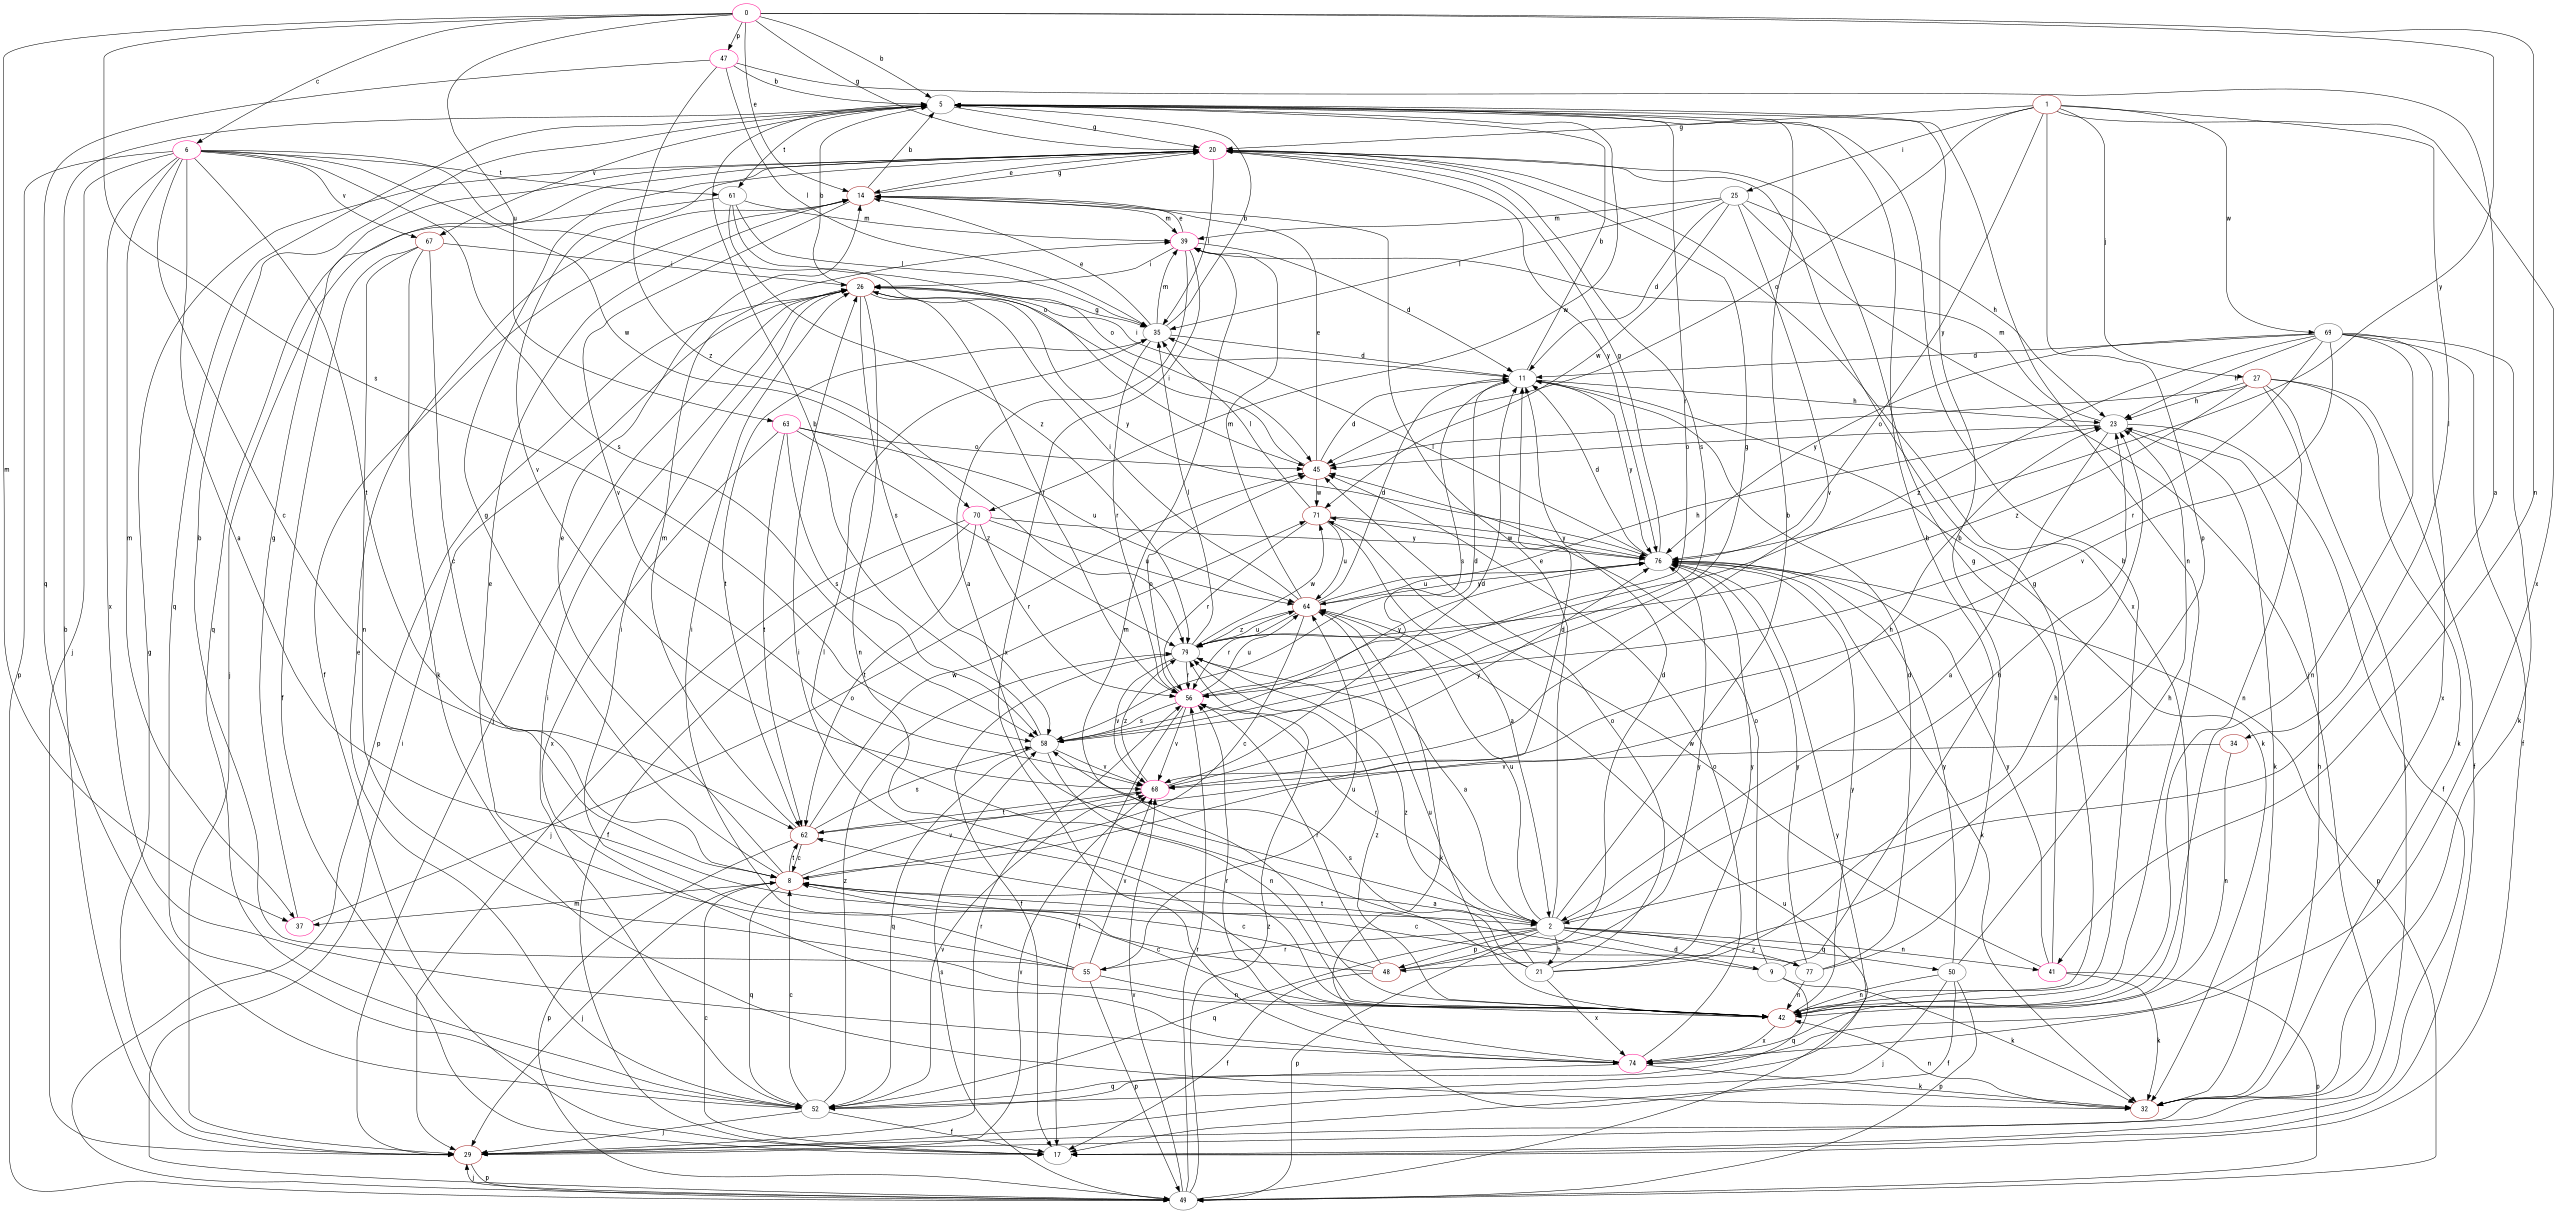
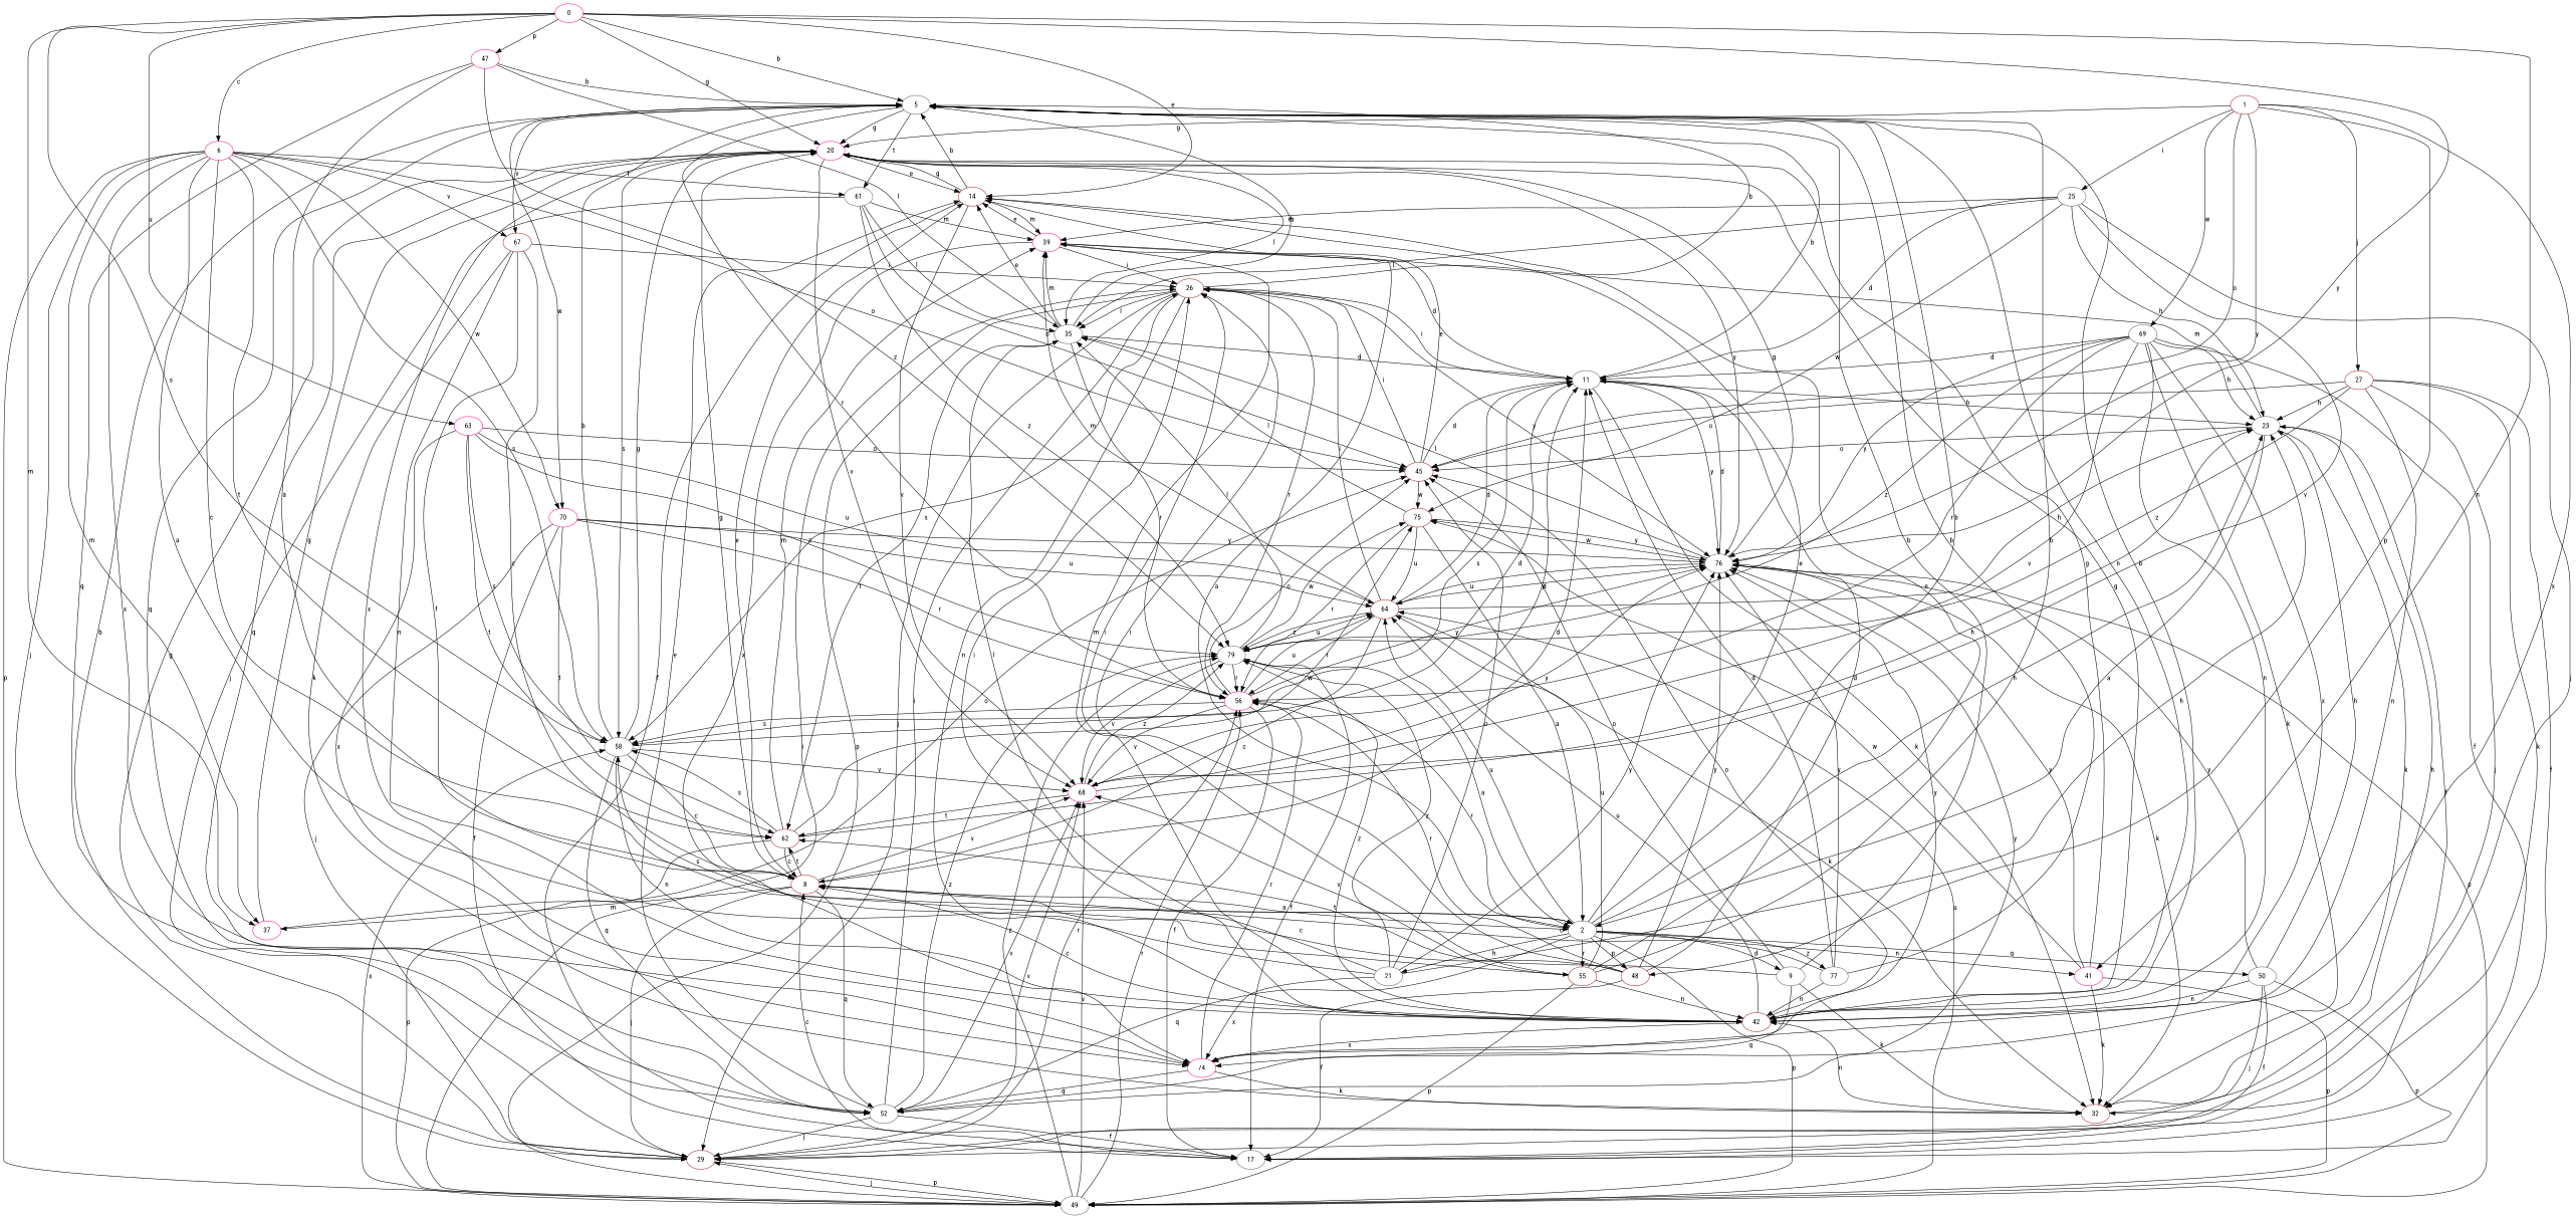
  strict digraph {
    fontname="Roboto Condensed"
    node [color=gray40 fontname="Roboto Condensed"]
    edge [fontname="Roboto Condensed"]
    0 [color=deeppink]
    5
    6 [color=deeppink]
    14 [color=brown]
    20 [color=deeppink]
    37 [color=deeppink]
    41 [color=deeppink]
    47 [color=deeppink]
    58
    63 [color=deeppink]
    76
    52
    56 [color=deeppink]
    42 [color=brown]
    61
    67 [color=brown]
    70 [color=deeppink]
    45 [color=brown]
    74 [color=deeppink]
    2
    49
    8 [color=brown]
    29 [color=brown]
    62 [color=brown]
    68 [color=deeppink]
    17
    39 [color=deeppink]
    35
    32 [color=brown]
-   71 [color=brown]
+   71 [color=brown label=75]
    79
    11
    64 [color=brown]
    1 [color=brown]
    25
    27 [color=brown]
-   34 [color=brown]
    48 [color=brown]
    69
    23
    26 [color=brown]
    9
    21
    50
    55 [color=brown]
    77
    0 -> 5 [label=b]
    0 -> 6 [label=c]
    0 -> 14 [label=e]
    0 -> 20 [label=g]
    0 -> 37 [label=m]
    0 -> 41 [label=n]
    0 -> 47 [label=p]
    0 -> 58 [label=s]
    0 -> 63 [label=u]
    0 -> 76 [label=y]
    5 -> 20 [label=g]
    5 -> 52 [label=q]
    5 -> 56 [label=r]
    5 -> 42 [label=n]
    5 -> 61 [label=t]
    5 -> 67 [label=v]
    5 -> 70 [label=w]
    6 -> 37 [label=m]
    6 -> 58 [label=s]
    6 -> 61 [label=t]
    6 -> 67 [label=v]
    6 -> 70 [label=w]
    6 -> 45 [label=o]
    6 -> 74 [label=x]
    6 -> 2 [label=a]
    6 -> 49 [label=p]
    6 -> 8 [label=c]
    6 -> 29 [label=j]
    6 -> 62 [label=t]
    14 -> 5 [label=b]
    14 -> 20 [label=g]
    14 -> 68 [label=v]
    14 -> 17 [label=f]
    14 -> 39 [label=m]
    20 -> 14 [label=e]
    20 -> 58 [label=s]
    20 -> 76 [label=y]
    20 -> 52 [label=q]
    20 -> 74 [label=x]
    20 -> 68 [label=v]
    20 -> 35 [label=l]
    37 -> 20 [label=g]
    37 -> 45 [label=o]
    41 -> 20 [label=g]
    41 -> 76 [label=y]
    41 -> 49 [label=p]
    41 -> 32 [label=k]
    41 -> 71 [label=w]
    47 -> 5 [label=b]
    47 -> 52 [label=q]
    47 -> 2 [label=a]
    47 -> 35 [label=l]
    47 -> 79 [label=z]
    58 -> 5 [label=b]
    58 -> 20 [label=g]
    58 -> 52 [label=q]
    58 -> 42 [label=n]
    58 -> 68 [label=v]
    58 -> 11 [label=d]
    63 -> 58 [label=s]
    63 -> 45 [label=o]
    63 -> 74 [label=x]
    63 -> 62 [label=t]
    63 -> 79 [label=z]
    63 -> 64 [label=u]
    76 -> 20 [label=g]
    76 -> 49 [label=p]
    76 -> 35 [label=l]
    76 -> 32 [label=k]
    76 -> 71 [label=w]
    76 -> 11 [label=d]
    76 -> 64 [label=u]
    52 -> 14 [label=e]
    52 -> 76 [label=y]
-   52 -> 8 [label=c]
+   58 -> 8 [label=c]
    52 -> 29 [label=j]
    52 -> 68 [label=v]
    52 -> 17 [label=f]
    52 -> 79 [label=z]
    52 -> 26 [label=i]
    56 -> 58 [label=s]
    56 -> 76 [label=y]
    56 -> 45 [label=o]
    56 -> 68 [label=v]
    56 -> 17 [label=f]
    56 -> 64 [label=u]
    42 -> 5 [label=b]
    42 -> 20 [label=g]
    42 -> 76 [label=y]
    42 -> 74 [label=x]
    42 -> 8 [label=c]
    42 -> 39 [label=m]
    42 -> 79 [label=z]
    42 -> 64 [label=u]
    42 -> 26 [label=i]
    61 -> 45 [label=o]
    61 -> 29 [label=j]
    61 -> 39 [label=m]
    61 -> 35 [label=l]
    61 -> 79 [label=z]
    67 -> 42 [label=n]
    67 -> 8 [label=c]
-   67 -> 17 [label=f]
+   67 -> 55 [label=f]
    67 -> 32 [label=k]
    67 -> 26 [label=i]
    70 -> 76 [label=y]
    70 -> 56 [label=r]
    70 -> 29 [label=j]
    70 -> 62 [label=t]
    70 -> 17 [label=f]
    70 -> 64 [label=u]
    45 -> 14 [label=e]
    45 -> 71 [label=w]
    45 -> 11 [label=d]
    45 -> 26 [label=i]
    74 -> 52 [label=q]
    74 -> 56 [label=r]
    74 -> 45 [label=o]
    74 -> 32 [label=k]
    2 -> 5 [label=b]
    2 -> 14 [label=e]
    2 -> 41 [label=n]
    2 -> 52 [label=q]
    2 -> 56 [label=r]
    2 -> 49 [label=p]
    2 -> 64 [label=u]
    2 -> 48 [label=p]
    2 -> 23 [label=h]
    2 -> 9 [label=d]
    2 -> 21 [label=h]
    2 -> 50 [label=q]
    2 -> 55 [label=r]
    2 -> 77 [label=z]
    49 -> 58 [label=s]
    49 -> 56 [label=r]
    49 -> 29 [label=j]
    49 -> 68 [label=v]
    49 -> 79 [label=z]
    49 -> 64 [label=u]
    49 -> 26 [label=i]
    8 -> 14 [label=e]
    8 -> 20 [label=g]
    8 -> 37 [label=m]
    8 -> 52 [label=q]
    8 -> 2 [label=a]
    8 -> 29 [label=j]
    8 -> 62 [label=t]
    8 -> 68 [label=v]
    8 -> 11 [label=d]
    29 -> 5 [label=b]
    29 -> 20 [label=g]
    29 -> 56 [label=r]
    29 -> 49 [label=p]
    29 -> 68 [label=v]
    62 -> 58 [label=s]
    62 -> 49 [label=p]
    62 -> 8 [label=c]
    62 -> 39 [label=m]
    62 -> 71 [label=w]
    62 -> 23 [label=h]
    68 -> 76 [label=y]
    68 -> 62 [label=t]
    68 -> 79 [label=z]
    68 -> 11 [label=d]
    17 -> 8 [label=c]
    39 -> 14 [label=e]
    39 -> 74 [label=x]
    39 -> 2 [label=a]
    39 -> 11 [label=d]
    39 -> 26 [label=i]
    35 -> 5 [label=b]
    35 -> 14 [label=e]
    35 -> 56 [label=r]
    35 -> 62 [label=t]
    35 -> 39 [label=m]
    35 -> 11 [label=d]
    32 -> 42 [label=n]
    32 -> 23 [label=h]
    71 -> 76 [label=y]
    71 -> 56 [label=r]
    71 -> 2 [label=a]
    71 -> 35 [label=l]
    71 -> 64 [label=u]
    79 -> 56 [label=r]
    79 -> 2 [label=a]
    79 -> 68 [label=v]
    79 -> 17 [label=f]
    79 -> 35 [label=l]
    79 -> 71 [label=w]
    79 -> 64 [label=u]
    11 -> 5 [label=b]
    11 -> 58 [label=s]
    11 -> 76 [label=y]
    11 -> 32 [label=k]
    11 -> 23 [label=h]
    11 -> 26 [label=i]
    64 -> 76 [label=y]
    64 -> 56 [label=r]
    64 -> 8 [label=c]
    64 -> 39 [label=m]
    64 -> 32 [label=k]
    64 -> 79 [label=z]
    64 -> 11 [label=d]
    64 -> 23 [label=h]
    64 -> 26 [label=i]
    1 -> 20 [label=g]
    1 -> 76 [label=y]
    1 -> 45 [label=o]
    1 -> 74 [label=x]
    1 -> 25 [label=i]
    1 -> 27 [label=j]
-   1 -> 34 [label=l]
    1 -> 48 [label=p]
    1 -> 69 [label=w]
    25 -> 29 [label=j]
    25 -> 68 [label=v]
    25 -> 39 [label=m]
    25 -> 35 [label=l]
    25 -> 71 [label=w]
    25 -> 11 [label=d]
    25 -> 23 [label=h]
    27 -> 42 [label=n]
    27 -> 45 [label=o]
    27 -> 29 [label=j]
    27 -> 17 [label=f]
    27 -> 32 [label=k]
    27 -> 79 [label=z]
    27 -> 23 [label=h]
-   34 -> 42 [label=n]
-   34 -> 68 [label=v]
    48 -> 76 [label=y]
    48 -> 56 [label=r]
    48 -> 8 [label=c]
    48 -> 17 [label=f]
    48 -> 11 [label=d]
    48 -> 26 [label=i]
    69 -> 76 [label=y]
    69 -> 56 [label=r]
    69 -> 42 [label=n]
    69 -> 74 [label=x]
    69 -> 68 [label=v]
    69 -> 17 [label=f]
    69 -> 32 [label=k]
    69 -> 79 [label=z]
    69 -> 11 [label=d]
    69 -> 23 [label=h]
    23 -> 45 [label=o]
    23 -> 2 [label=a]
    23 -> 17 [label=f]
    23 -> 39 [label=m]
    23 -> 32 [label=k]
    26 -> 5 [label=b]
    26 -> 58 [label=s]
    26 -> 76 [label=y]
    26 -> 56 [label=r]
    26 -> 42 [label=n]
    26 -> 49 [label=p]
    26 -> 29 [label=j]
-   26 -> 35 [label=g]
+   26 -> 35 [label=l]
    9 -> 5 [label=b]
    9 -> 52 [label=q]
    9 -> 45 [label=o]
    9 -> 62 [label=t]
    9 -> 32 [label=k]
    21 -> 58 [label=s]
    21 -> 76 [label=y]
    21 -> 45 [label=o]
    21 -> 74 [label=x]
    21 -> 35 [label=l]
    21 -> 79 [label=z]
    21 -> 23 [label=h]
    50 -> 76 [label=y]
    50 -> 42 [label=n]
    50 -> 49 [label=p]
    50 -> 29 [label=j]
    50 -> 17 [label=f]
    50 -> 23 [label=h]
    55 -> 5 [label=b]
    55 -> 14 [label=e]
    55 -> 42 [label=n]
    55 -> 49 [label=p]
    55 -> 68 [label=v]
    55 -> 64 [label=u]
    55 -> 26 [label=i]
    77 -> 5 [label=b]
    77 -> 76 [label=y]
    77 -> 42 [label=n]
    77 -> 8 [label=c]
    77 -> 11 [label=d]
  }
